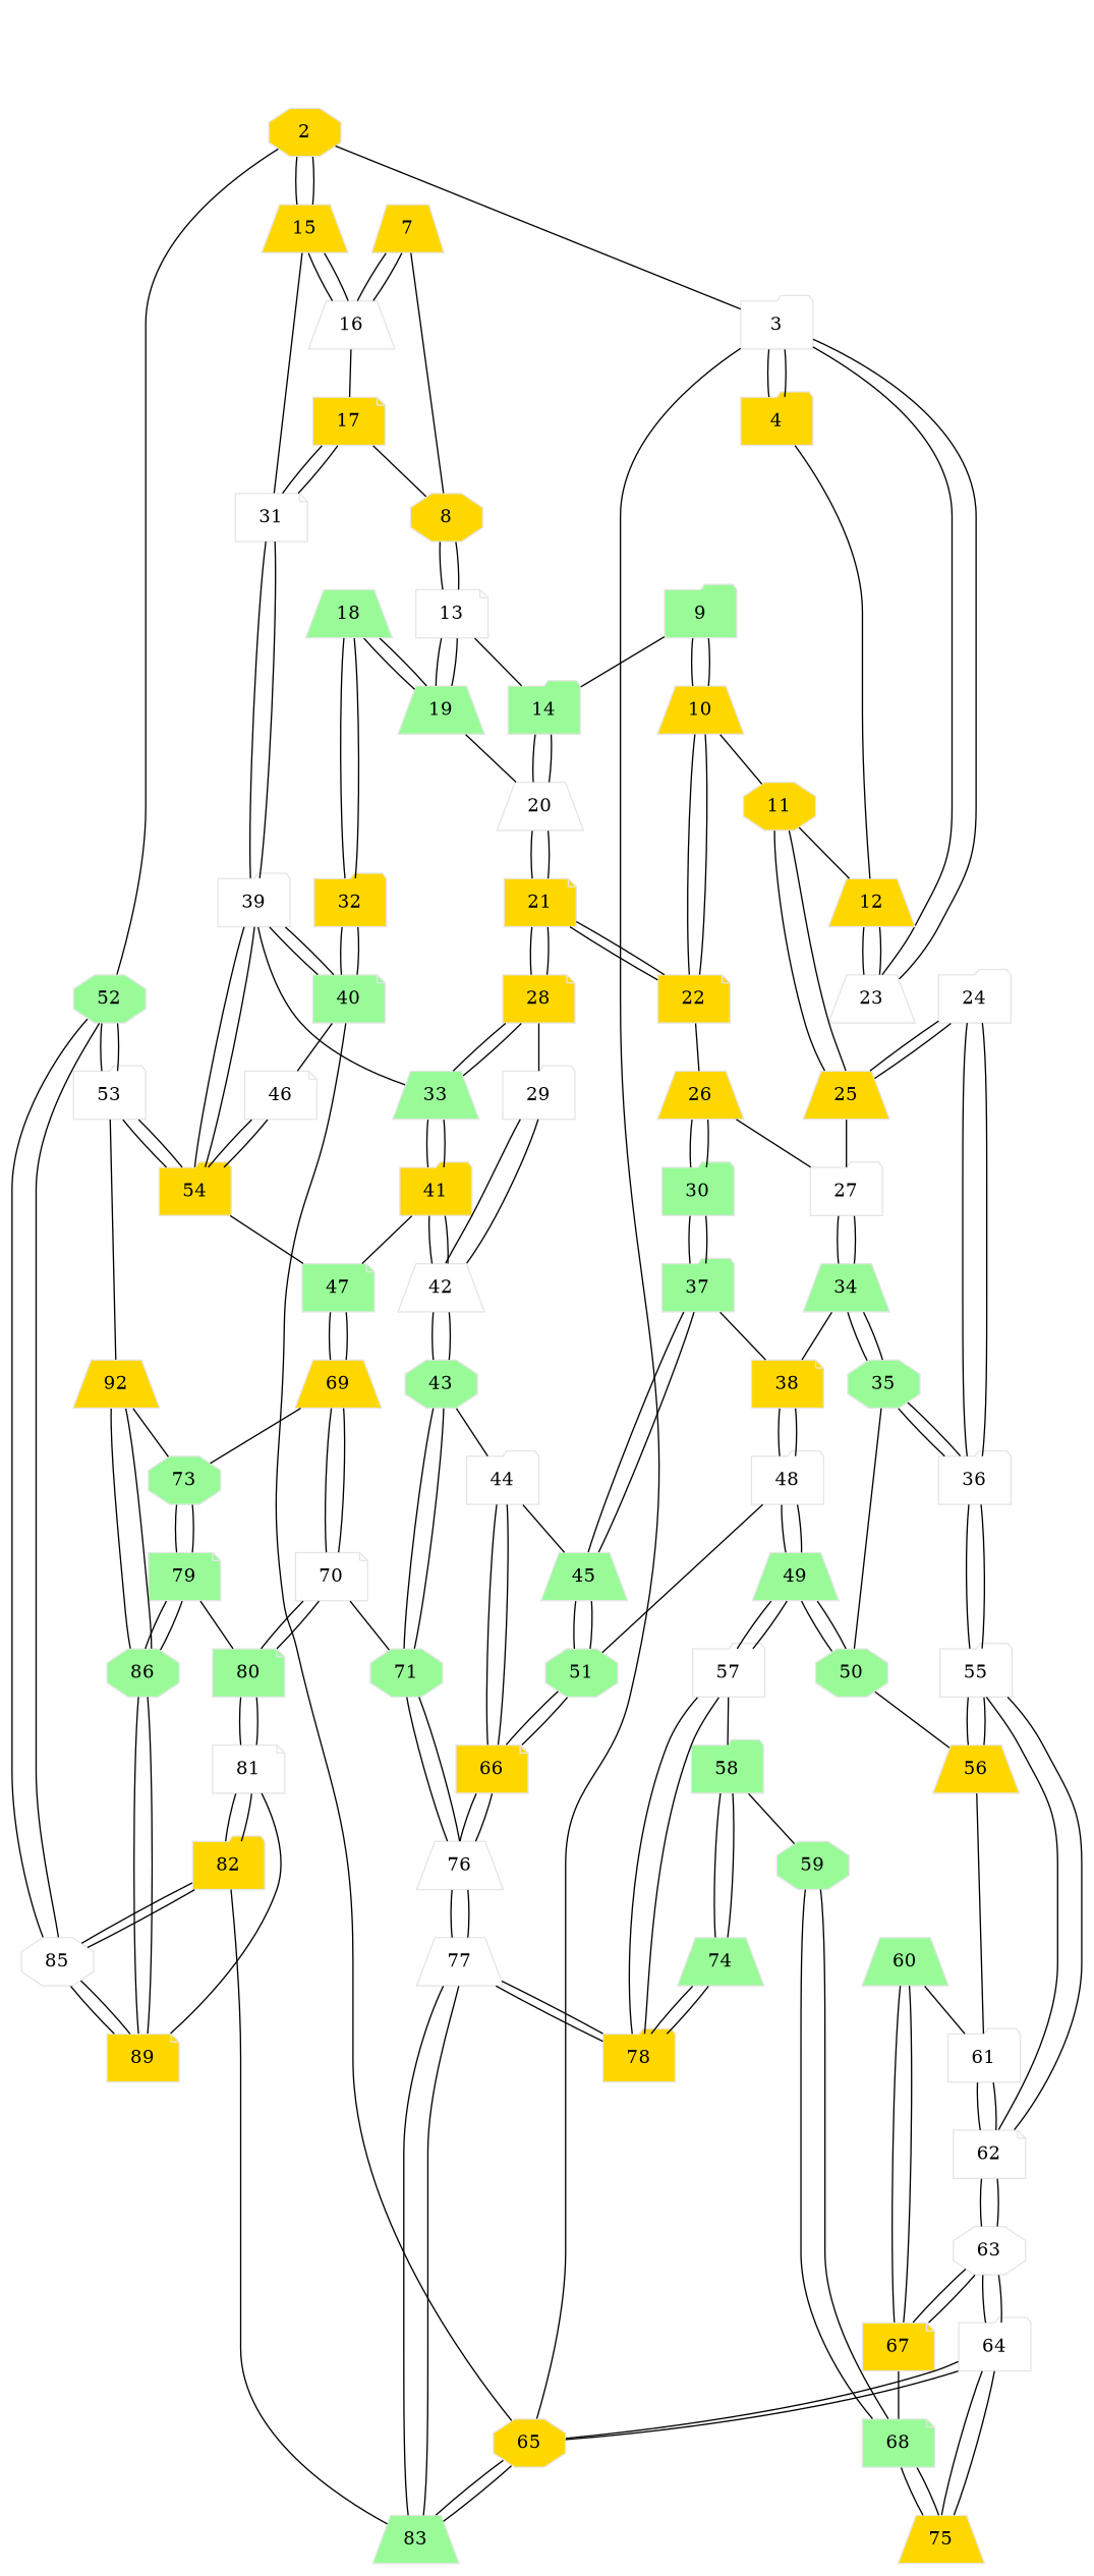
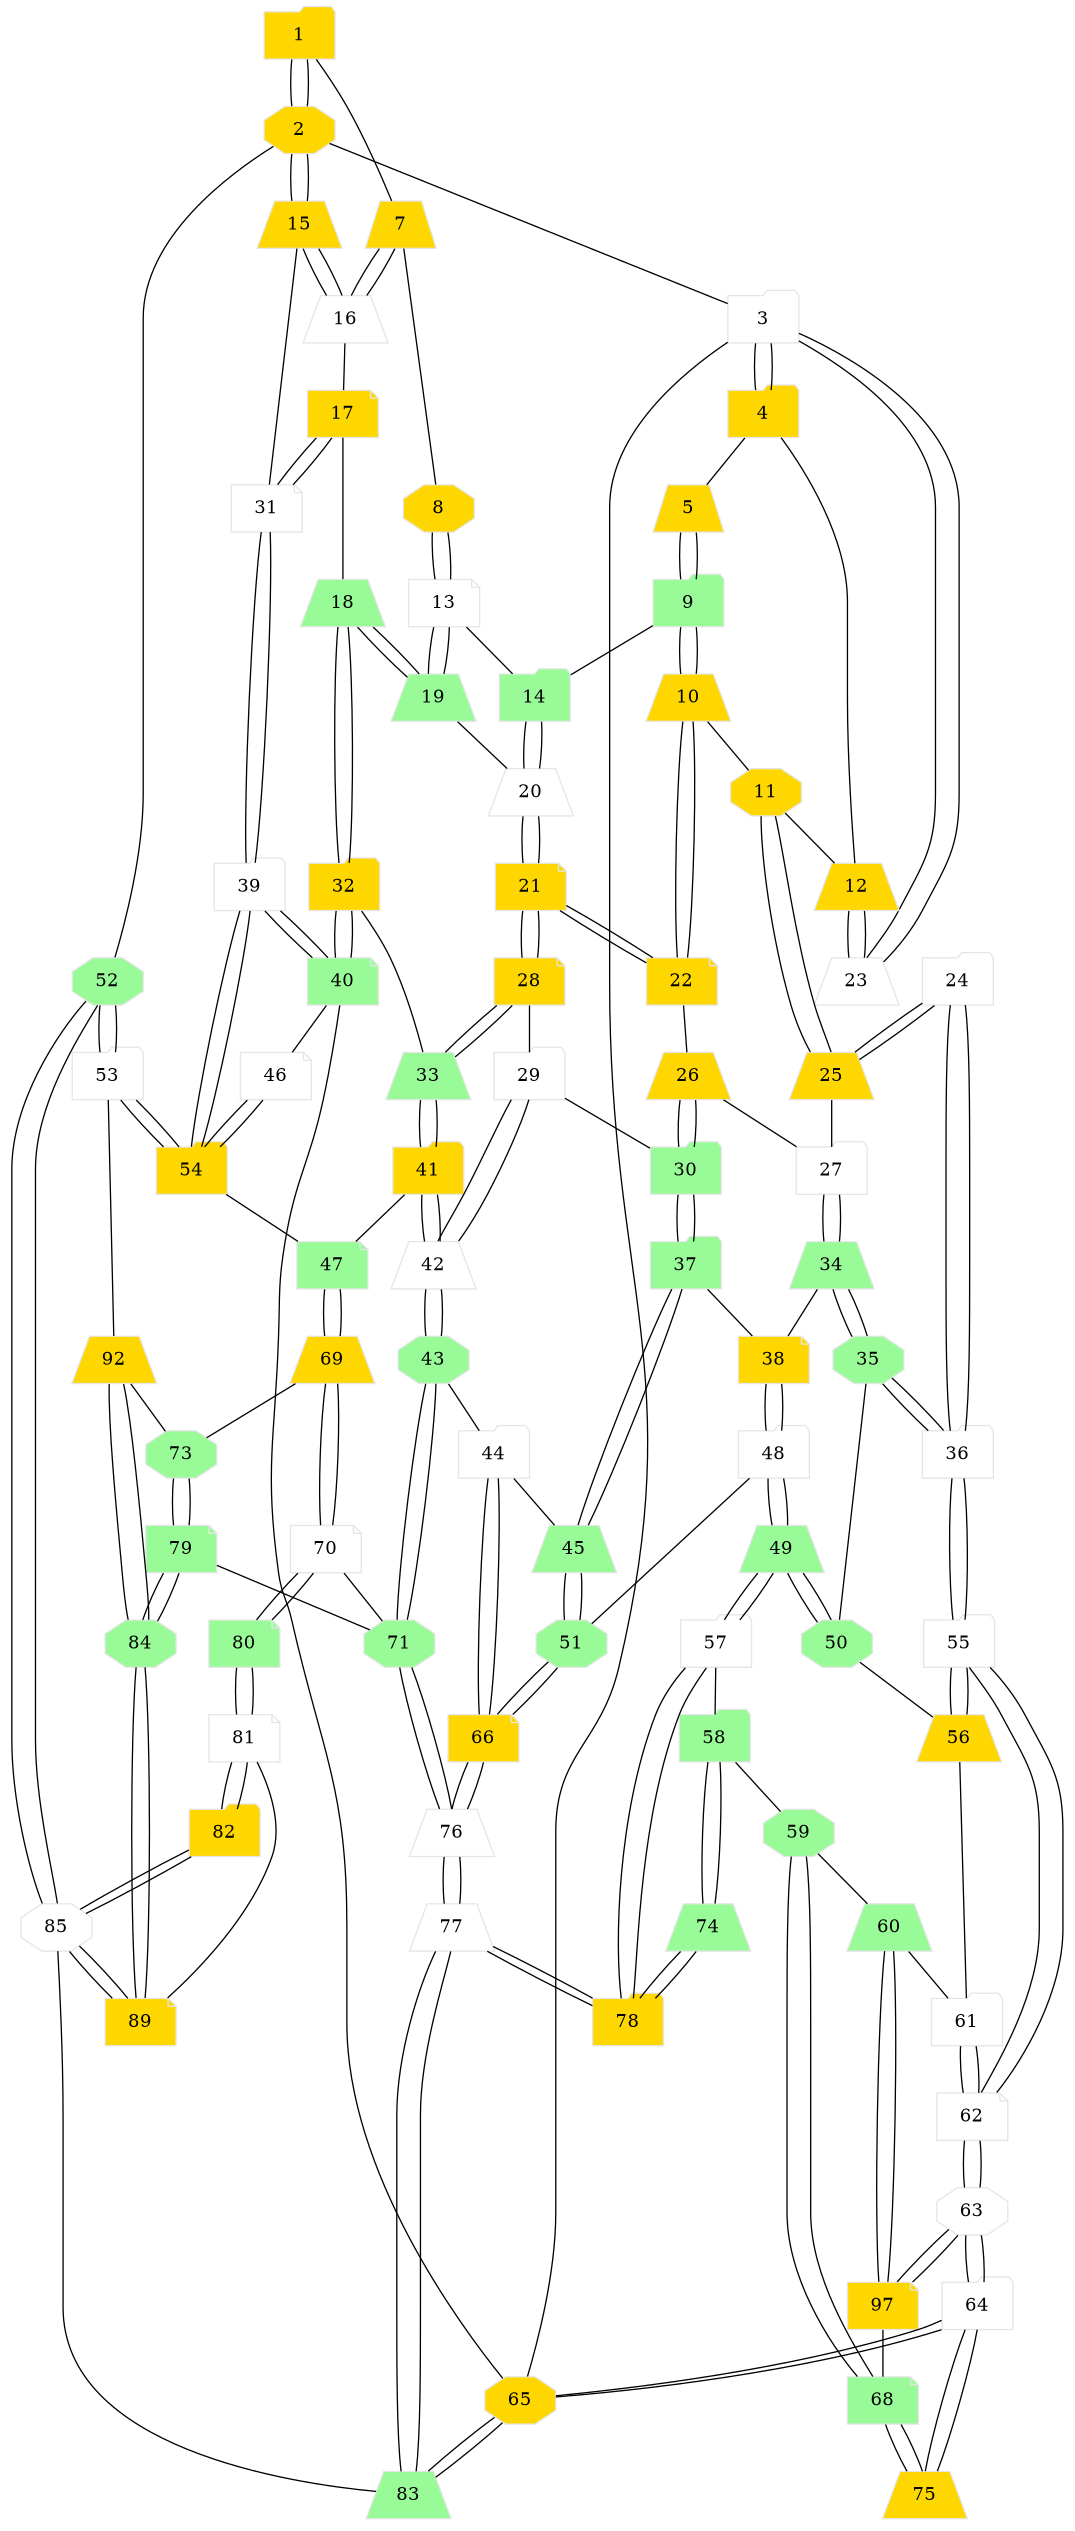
  graph {
    node [color=gray90 fillcolor=gold shape=trapezium style=filled]
+   1 [shape=folder]
    2 [shape=octagon]
    7
    3 [fillcolor=white shape=folder]
    15
    52 [fillcolor=palegreen shape=octagon]
    8 [shape=octagon]
    16 [fillcolor=white]
    4 [shape=folder]
    23 [fillcolor=white]
    65 [shape=octagon]
    31 [fillcolor=white shape=note]
    53 [fillcolor=white shape=folder]
    85 [fillcolor=white shape=octagon]
+   5
    12
    83 [fillcolor=palegreen]
    9 [fillcolor=palegreen shape=folder]
    10
    14 [fillcolor=palegreen shape=folder]
    13 [fillcolor=white shape=note]
    17 [shape=note]
    19 [fillcolor=palegreen]
    11 [shape=octagon]
    22 [shape=note]
    20 [fillcolor=white]
    25
    26
    27 [fillcolor=white shape=folder]
    21 [shape=note]
    39 [fillcolor=white shape=folder]
    18 [fillcolor=palegreen]
    32 [shape=folder]
    33 [fillcolor=palegreen]
    40 [fillcolor=palegreen shape=note]
    28 [shape=note]
    29 [fillcolor=white shape=folder]
    30 [fillcolor=palegreen shape=folder]
    24 [fillcolor=white shape=folder]
    36 [fillcolor=white shape=folder]
    55 [fillcolor=white shape=folder]
    34 [fillcolor=palegreen]
    37 [fillcolor=palegreen shape=folder]
    35 [fillcolor=palegreen shape=octagon]
    38 [shape=note]
    42 [fillcolor=white]
    41 [shape=folder]
    43 [fillcolor=palegreen shape=octagon]
    45 [fillcolor=palegreen]
    54 [shape=folder]
    46 [fillcolor=white shape=note]
    47 [fillcolor=palegreen shape=note]
    50 [fillcolor=palegreen shape=octagon]
    48 [fillcolor=white shape=folder]
    56
    62 [fillcolor=white shape=note]
    51 [fillcolor=palegreen shape=octagon]
    49 [fillcolor=palegreen]
    69
    44 [fillcolor=white shape=folder]
    71 [fillcolor=palegreen shape=octagon]
    66 [shape=note]
    76 [fillcolor=white]
    70 [fillcolor=white shape=note]
    73 [fillcolor=palegreen shape=octagon]
    57 [fillcolor=white shape=folder]
    58 [fillcolor=palegreen shape=folder]
    78 [shape=folder]
    61 [fillcolor=white shape=folder]
    n70 [label=92]
    n71 [label=89 shape=note]
-   84 [fillcolor=palegreen shape=octagon label=86]
+   84 [fillcolor=palegreen shape=octagon]
    63 [fillcolor=white shape=octagon]
    59 [fillcolor=palegreen shape=octagon]
    74 [fillcolor=palegreen]
    60 [fillcolor=palegreen]
    68 [fillcolor=palegreen shape=note]
-   67 [shape=note]
+   67 [shape=note label=97]
    75
    64 [fillcolor=white shape=folder]
    77 [fillcolor=white]
    80 [fillcolor=palegreen shape=note]
    79 [fillcolor=palegreen shape=note]
    81 [fillcolor=white shape=note]
    82 [shape=folder]
+   1 -- 2
+   1 -- 2
+   1 -- 7
    2 -- 3
    2 -- 15
    2 -- 15
    2 -- 52
    7 -- 8
    7 -- 16
    7 -- 16
    3 -- 4
    3 -- 4
    3 -- 23
    3 -- 23
    3 -- 65
    15 -- 16
    15 -- 16
    15 -- 31
    52 -- 53
    52 -- 53
    52 -- 85
    52 -- 85
    8 -- 13
    8 -- 13
    16 -- 17
+   4 -- 5
    4 -- 12
    65 -- 83
    65 -- 83
    31 -- 39
    31 -- 39
    53 -- 54
    53 -- 54
    53 -- n70
    85 -- n71
    85 -- n71
+   5 -- 9
+   5 -- 9
    12 -- 23
    12 -- 23
    9 -- 10
    9 -- 10
    9 -- 14
    10 -- 11
    10 -- 22
    10 -- 22
    14 -- 20
    14 -- 20
    13 -- 14
    13 -- 19
    13 -- 19
    17 -- 31
    17 -- 31
-   17 -- 8
+   17 -- 18
    19 -- 20
    11 -- 12
    11 -- 25
    11 -- 25
    22 -- 26
    20 -- 21
    20 -- 21
    25 -- 27
    26 -- 27
    26 -- 30
    26 -- 30
    27 -- 34
    27 -- 34
    21 -- 22
    21 -- 22
    21 -- 28
    21 -- 28
    39 -- 40
    39 -- 40
    39 -- 54
    39 -- 54
    18 -- 19
    18 -- 19
    18 -- 32
    18 -- 32
-   39 -- 33
+   32 -- 33
    32 -- 40
    32 -- 40
    33 -- 41
    33 -- 41
    40 -- 65
    40 -- 46
    28 -- 33
    28 -- 33
    28 -- 29
+   29 -- 30
    29 -- 42
    29 -- 42
    30 -- 37
    30 -- 37
    24 -- 25
    24 -- 25
    24 -- 36
    24 -- 36
    36 -- 55
    36 -- 55
    55 -- 56
    55 -- 56
    55 -- 62
    55 -- 62
    34 -- 35
    34 -- 35
    34 -- 38
    37 -- 38
    37 -- 45
    37 -- 45
    35 -- 36
    35 -- 36
    35 -- 50
    38 -- 48
    38 -- 48
    42 -- 43
    42 -- 43
    41 -- 42
    41 -- 42
    41 -- 47
    43 -- 44
    43 -- 71
    43 -- 71
    45 -- 51
    45 -- 51
    54 -- 47
    46 -- 54
    46 -- 54
    47 -- 69
    47 -- 69
    50 -- 56
    48 -- 51
    48 -- 49
    48 -- 49
    56 -- 61
    62 -- 63
    62 -- 63
    51 -- 66
    51 -- 66
    49 -- 50
    49 -- 50
    49 -- 57
    49 -- 57
    69 -- 70
    69 -- 70
    69 -- 73
    44 -- 45
    44 -- 66
    44 -- 66
    71 -- 76
    71 -- 76
    66 -- 76
    66 -- 76
    76 -- 77
    76 -- 77
    70 -- 71
    70 -- 80
    70 -- 80
    73 -- 79
    73 -- 79
    57 -- 58
    57 -- 78
    57 -- 78
    58 -- 59
    58 -- 74
    58 -- 74
    61 -- 62
    61 -- 62
    n70 -- 73
    n70 -- 84
    n70 -- 84
    84 -- n71
    84 -- n71
    63 -- 67
    63 -- 67
    63 -- 64
    63 -- 64
+   59 -- 60
    59 -- 68
    59 -- 68
    74 -- 78
    74 -- 78
    60 -- 61
    60 -- 67
    60 -- 67
    68 -- 75
    68 -- 75
    67 -- 68
    64 -- 65
    64 -- 65
    64 -- 75
    64 -- 75
    77 -- 83
    77 -- 83
    77 -- 78
    77 -- 78
    80 -- 81
    80 -- 81
    79 -- 84
    79 -- 84
-   79 -- 80
+   79 -- 71
    81 -- n71
    81 -- 82
    81 -- 82
    82 -- 85
    82 -- 85
-   82 -- 83
+   85 -- 83
  }
